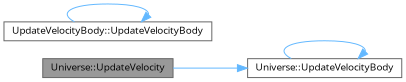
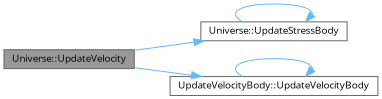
  digraph {
    fontname="Open Sans"
    rankdir=LR
    node [color=grey40 fillcolor=white fontname="Open Sans" fontsize=10 shape=box style=filled]
    edge [color=steelblue1 fontname="Open Sans" fontsize=10 labelfontname=Helvetica labelfontsize=10 style=solid]
    n1 [color=gray40 fillcolor=grey60 fontcolor=black height=0.2 label="Universe::UpdateVelocity" width=0.4]
-   n2 [height=0.2 label="Universe::UpdateVelocityBody" width=0.4]
+   n2 [height=0.2 label="Universe::UpdateStressBody" width=0.4]
    n3 [height=0.2 label="UpdateVelocityBody::UpdateVelocityBody" width=0.4]
    n1 -> n2
+   n1 -> n3
    n2 -> n2
    n3 -> n3
  }
